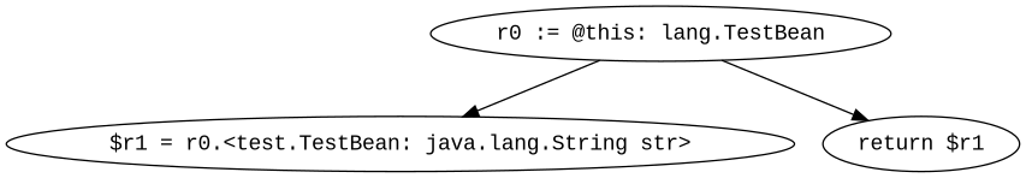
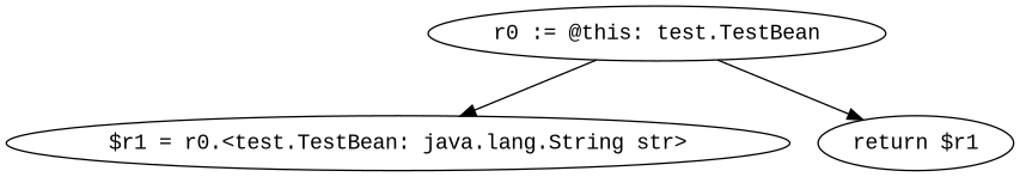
  digraph {
    fontname="Liberation Mono"
    node [fontname="Liberation Mono"]
    edge [fontname="Liberation Mono"]
-   "r0 := @this: test.TestBean" [label="r0 := @this: lang.TestBean"]
+   "r0 := @this: test.TestBean"
    "$r1 = r0.<test.TestBean: java.lang.String str>"
    "return $r1"
    "r0 := @this: test.TestBean" -> "$r1 = r0.<test.TestBean: java.lang.String str>"
    "r0 := @this: test.TestBean" -> "return $r1"
  }
